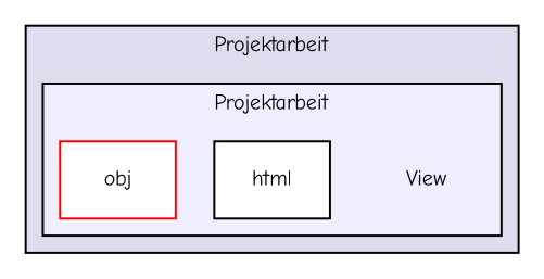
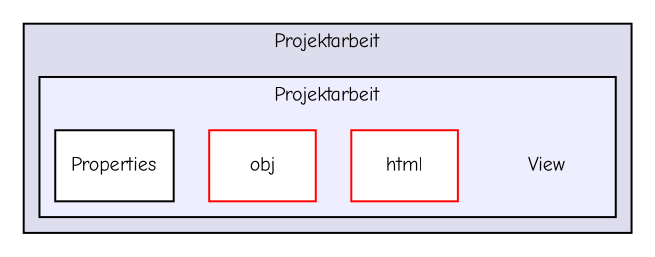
  digraph {
    compound=true
    fontname="Comic Neue"
    node [fontname="Comic Neue" fontsize=10 shape=box color=red fillcolor=white style=filled]
    n1 [label=View shape=plaintext color="" fillcolor="" style=""]
-   n2 [color=black label=html]
+   n2 [label=html]
    n3 [label=obj]
+   n4 [color=black label=Properties]
    subgraph cluster_1 {
      bgcolor="#ddddee"
      fontsize=10
      label=Projektarbeit
      pencolor=black
      subgraph cluster_2 {
        bgcolor="#eeeeff"
        fontsize=10
        pencolor=black
        n1
        n2
        n3
+       n4
      }
    }
  }
